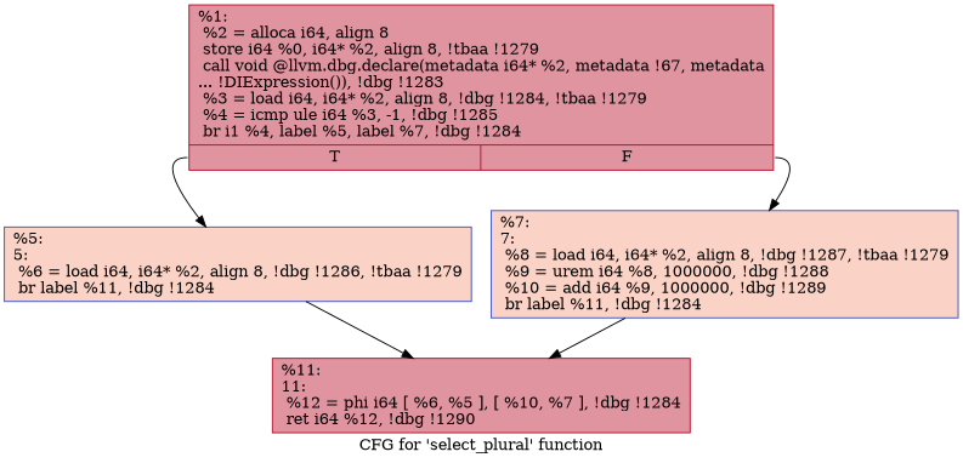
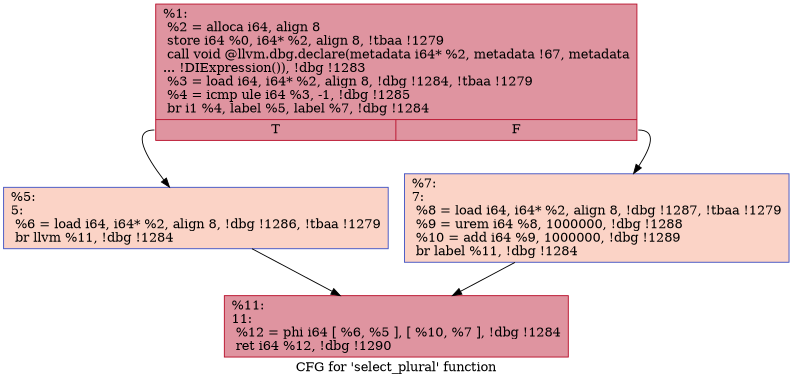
  digraph {
    label="CFG for 'select_plural' function"
    node [color="#b70d28ff" fillcolor="#b70d2870" shape=record style=filled]
    n1 [label="{%1:\l  %2 = alloca i64, align 8\l  store i64 %0, i64* %2, align 8, !tbaa !1279\l  call void @llvm.dbg.declare(metadata i64* %2, metadata !67, metadata\l... !DIExpression()), !dbg !1283\l  %3 = load i64, i64* %2, align 8, !dbg !1284, !tbaa !1279\l  %4 = icmp ule i64 %3, -1, !dbg !1285\l  br i1 %4, label %5, label %7, !dbg !1284\l|{<s0>T|<s1>F}}"]
-   n2 [color="#3d50c3ff" fillcolor="#f59c7d70" label="{%5:\l5:                                                \l  %6 = load i64, i64* %2, align 8, !dbg !1286, !tbaa !1279\l  br label %11, !dbg !1284\l}"]
+   n2 [color="#3d50c3ff" fillcolor="#f59c7d70" label="{%5:\l5:                                                \l  %6 = load i64, i64* %2, align 8, !dbg !1286, !tbaa !1279\l  br llvm %11, !dbg !1284\l}"]
    n3 [color="#3d50c3ff" fillcolor="#f59c7d70" label="{%7:\l7:                                                \l  %8 = load i64, i64* %2, align 8, !dbg !1287, !tbaa !1279\l  %9 = urem i64 %8, 1000000, !dbg !1288\l  %10 = add i64 %9, 1000000, !dbg !1289\l  br label %11, !dbg !1284\l}"]
    n4 [label="{%11:\l11:                                               \l  %12 = phi i64 [ %6, %5 ], [ %10, %7 ], !dbg !1284\l  ret i64 %12, !dbg !1290\l}"]
    n1 -> n2 [tailport=s0]
    n1 -> n3 [tailport=s1]
    n2 -> n4
    n3 -> n4
  }
